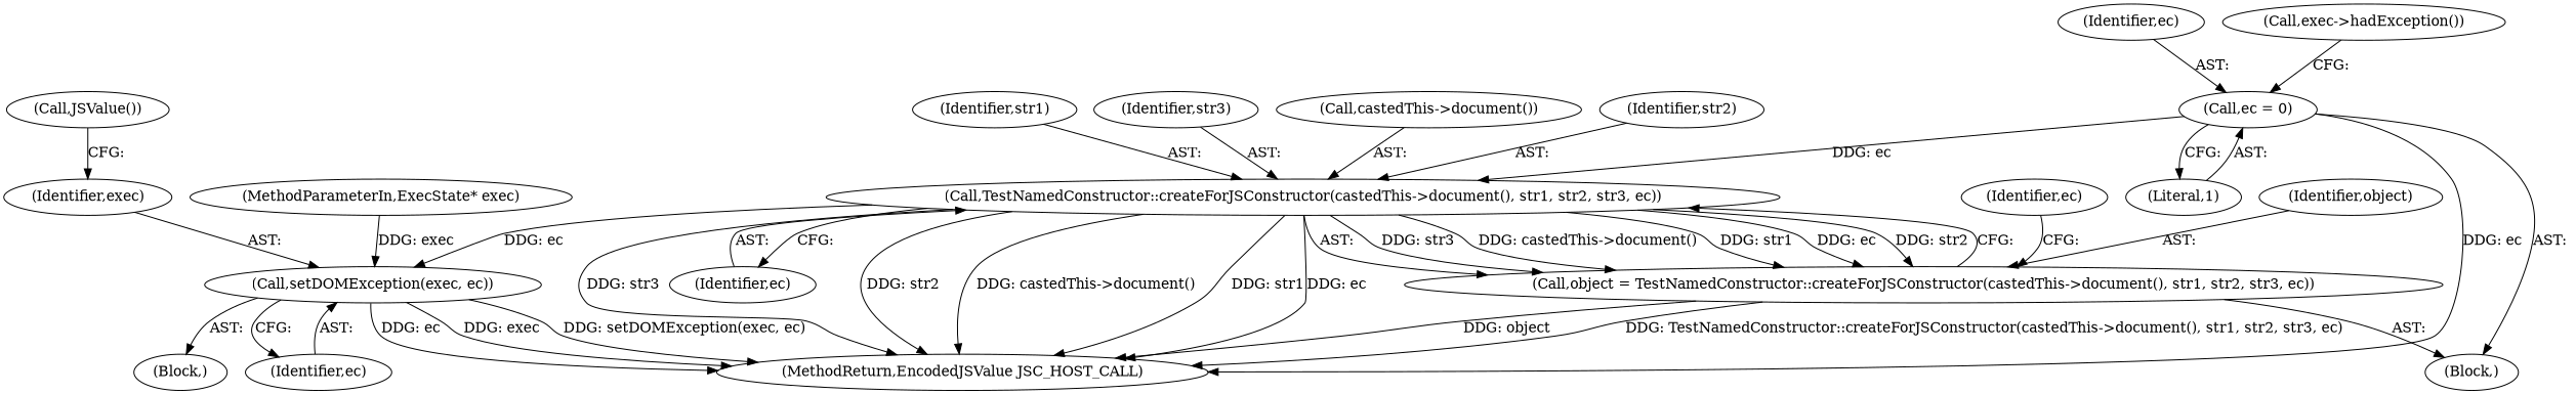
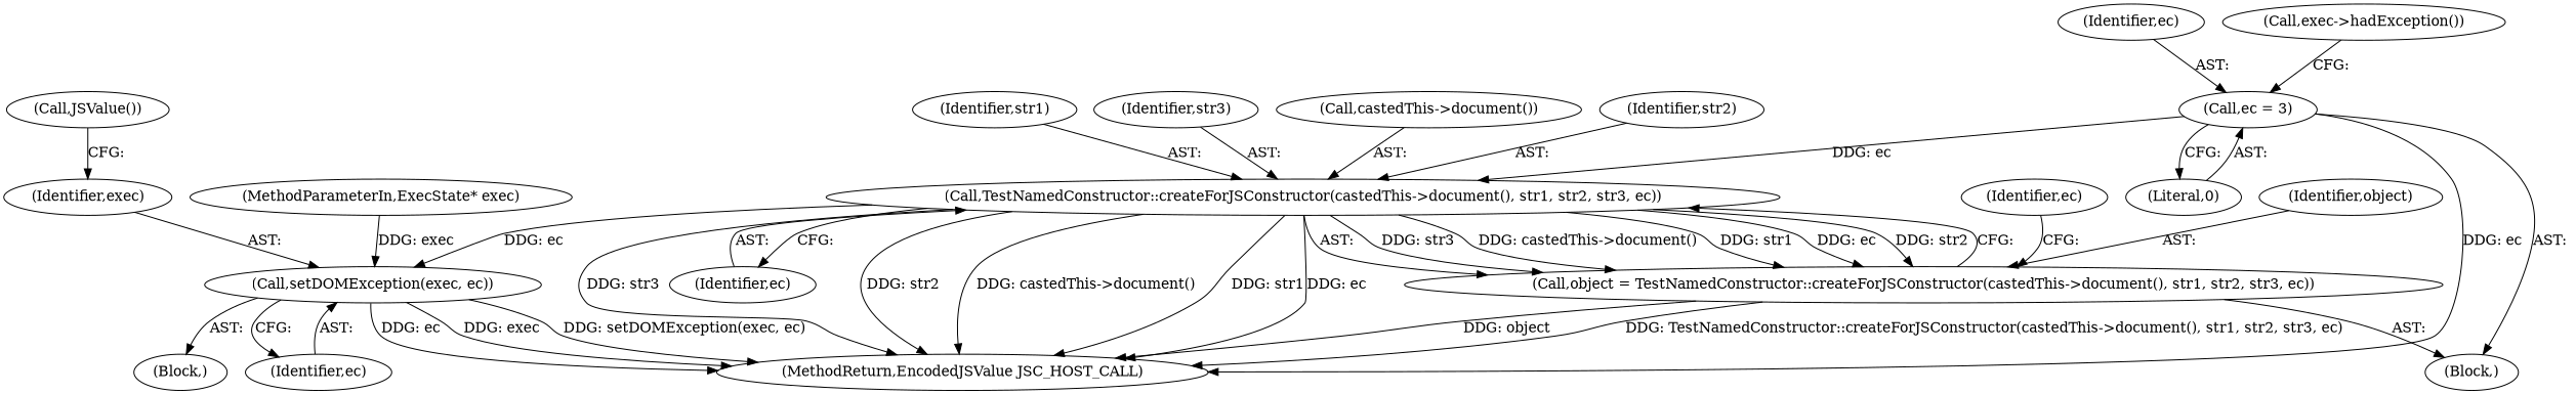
  digraph {
    fontname="DejaVu Serif"
    node [fontname="DejaVu Serif"]
    edge [fontname="DejaVu Serif"]
    n1 [label="(Call,TestNamedConstructor::createForJSConstructor(castedThis->document(), str1, str2, str3, ec))"]
    n2 [label="(Call,object = TestNamedConstructor::createForJSConstructor(castedThis->document(), str1, str2, str3, ec))"]
    n3 [label="(Call,setDOMException(exec, ec))"]
    n4 [label="(MethodReturn,EncodedJSValue JSC_HOST_CALL)"]
    n5 [label="(Identifier,ec)"]
    n6 [label="(Block,)"]
    n7 [label="(Block,)"]
    n8 [label="(Identifier,ec)"]
-   n9 [label="(Call,ec = 0)"]
-   n10 [label="(Literal,1)"]
+   n9 [label="(Call,ec = 3)"]
+   n10 [label="(Literal,0)"]
    n11 [label="(Identifier,exec)"]
    n12 [label="(Identifier,ec)"]
    n13 [label="(Identifier,ec)"]
    n14 [label="(Identifier,str1)"]
    n15 [label="(MethodParameterIn,ExecState* exec)"]
    n16 [label="(Identifier,object)"]
    n17 [label="(Call,exec->hadException())"]
    n18 [label="(Identifier,str3)"]
    n19 [label="(Call,castedThis->document())"]
    n20 [label="(Identifier,str2)"]
    n21 [label="(Call,JSValue())"]
    n1 -> n2 [label="AST: "]
    n1 -> n2 [label="DDG: str3"]
    n1 -> n2 [label="DDG: castedThis->document()"]
    n1 -> n2 [label="DDG: str1"]
    n1 -> n2 [label="DDG: ec"]
    n1 -> n2 [label="DDG: str2"]
    n1 -> n3 [label="DDG: ec"]
    n1 -> n4 [label="DDG: str3"]
    n1 -> n4 [label="DDG: str2"]
    n1 -> n4 [label="DDG: castedThis->document()"]
    n1 -> n4 [label="DDG: str1"]
    n1 -> n4 [label="DDG: ec"]
    n1 -> n5 [label="CFG: "]
    n2 -> n1 [label="CFG: "]
    n2 -> n4 [label="DDG: TestNamedConstructor::createForJSConstructor(castedThis->document(), str1, str2, str3, ec)"]
    n2 -> n4 [label="DDG: object"]
    n2 -> n6 [label="AST: "]
    n3 -> n4 [label="DDG: ec"]
    n3 -> n4 [label="DDG: exec"]
    n3 -> n4 [label="DDG: setDOMException(exec, ec)"]
    n3 -> n7 [label="AST: "]
    n3 -> n8 [label="CFG: "]
    n5 -> n1 [label="AST: "]
    n8 -> n3 [label="AST: "]
    n9 -> n1 [label="DDG: ec"]
    n9 -> n4 [label="DDG: ec"]
    n9 -> n6 [label="AST: "]
    n9 -> n10 [label="CFG: "]
    n10 -> n9 [label="AST: "]
    n11 -> n3 [label="AST: "]
    n12 -> n2 [label="CFG: "]
    n13 -> n9 [label="AST: "]
    n14 -> n1 [label="AST: "]
    n15 -> n3 [label="DDG: exec"]
    n16 -> n2 [label="AST: "]
    n17 -> n9 [label="CFG: "]
    n18 -> n1 [label="AST: "]
    n19 -> n1 [label="AST: "]
    n20 -> n1 [label="AST: "]
    n21 -> n11 [label="CFG: "]
  }
